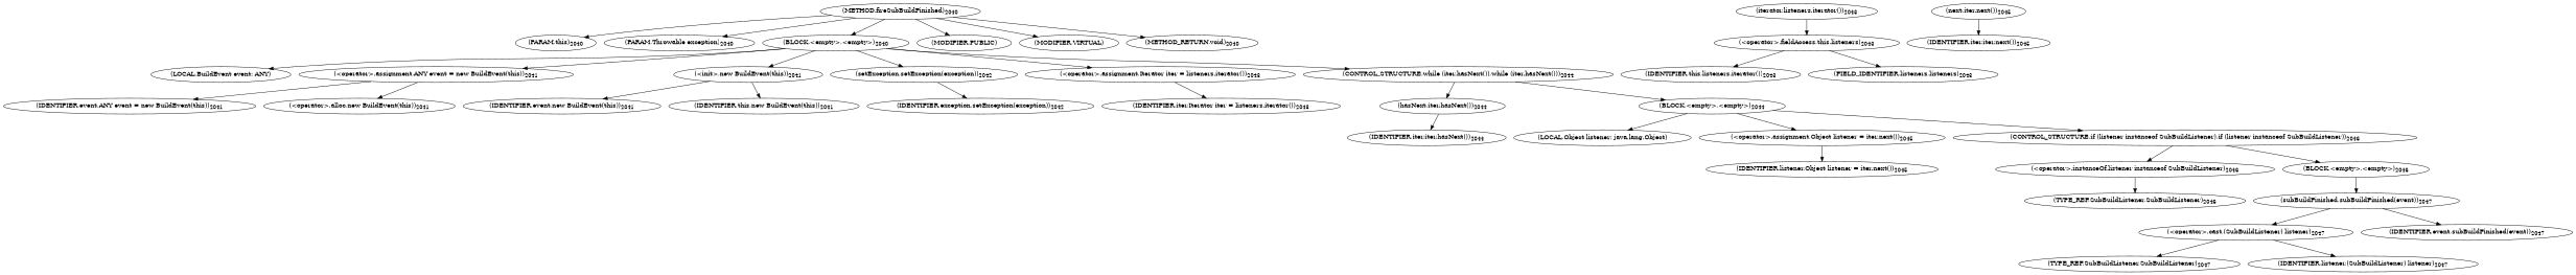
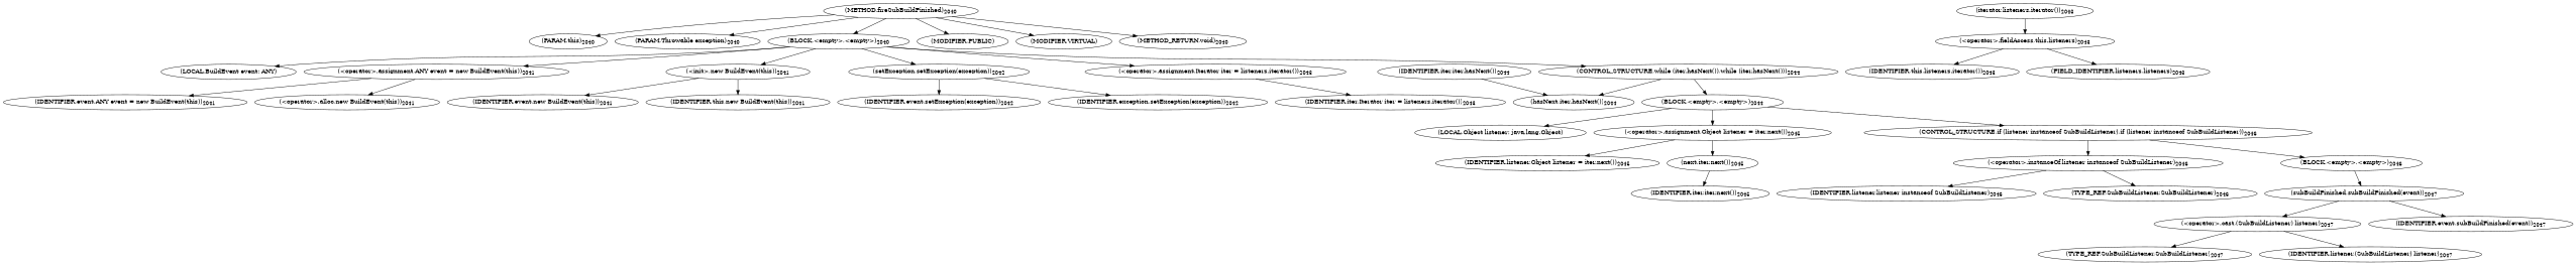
  digraph {
    n1 [label=<(METHOD,fireSubBuildFinished)<SUB>2040</SUB>>]
    n2 [label=<(PARAM,this)<SUB>2040</SUB>>]
    n3 [label=<(PARAM,Throwable exception)<SUB>2040</SUB>>]
    n4 [label=<(BLOCK,&lt;empty&gt;,&lt;empty&gt;)<SUB>2040</SUB>>]
    n5 [label=<(MODIFIER,PUBLIC)>]
    n6 [label=<(MODIFIER,VIRTUAL)>]
    n7 [label=<(METHOD_RETURN,void)<SUB>2040</SUB>>]
    n8 [label=<(LOCAL,BuildEvent event: ANY)>]
    n9 [label=<(&lt;operator&gt;.assignment,ANY event = new BuildEvent(this))<SUB>2041</SUB>>]
    n10 [label=<(&lt;init&gt;,new BuildEvent(this))<SUB>2041</SUB>>]
    n11 [label=<(setException,setException(exception))<SUB>2042</SUB>>]
    n12 [label=<(&lt;operator&gt;.assignment,Iterator iter = listeners.iterator())<SUB>2043</SUB>>]
    n13 [label=<(CONTROL_STRUCTURE,while (iter.hasNext()),while (iter.hasNext()))<SUB>2044</SUB>>]
    n14 [label=<(IDENTIFIER,event,ANY event = new BuildEvent(this))<SUB>2041</SUB>>]
    n15 [label=<(&lt;operator&gt;.alloc,new BuildEvent(this))<SUB>2041</SUB>>]
    n16 [label=<(IDENTIFIER,event,new BuildEvent(this))<SUB>2041</SUB>>]
    n17 [label=<(IDENTIFIER,this,new BuildEvent(this))<SUB>2041</SUB>>]
+   n18 [label=<(IDENTIFIER,event,setException(exception))<SUB>2042</SUB>>]
    n19 [label=<(IDENTIFIER,exception,setException(exception))<SUB>2042</SUB>>]
    n20 [label=<(IDENTIFIER,iter,Iterator iter = listeners.iterator())<SUB>2043</SUB>>]
    n21 [label=<(hasNext,iter.hasNext())<SUB>2044</SUB>>]
    n22 [label=<(BLOCK,&lt;empty&gt;,&lt;empty&gt;)<SUB>2044</SUB>>]
    n23 [label=<(iterator,listeners.iterator())<SUB>2043</SUB>>]
    n24 [label=<(&lt;operator&gt;.fieldAccess,this.listeners)<SUB>2043</SUB>>]
    n25 [label=<(IDENTIFIER,this,listeners.iterator())<SUB>2043</SUB>>]
    n26 [label=<(FIELD_IDENTIFIER,listeners,listeners)<SUB>2043</SUB>>]
    n27 [label=<(IDENTIFIER,iter,iter.hasNext())<SUB>2044</SUB>>]
    n28 [label=<(LOCAL,Object listener: java.lang.Object)>]
    n29 [label=<(&lt;operator&gt;.assignment,Object listener = iter.next())<SUB>2045</SUB>>]
    n30 [label=<(CONTROL_STRUCTURE,if (listener instanceof SubBuildListener),if (listener instanceof SubBuildListener))<SUB>2046</SUB>>]
    n31 [label=<(IDENTIFIER,listener,Object listener = iter.next())<SUB>2045</SUB>>]
    n32 [label=<(next,iter.next())<SUB>2045</SUB>>]
    n33 [label=<(&lt;operator&gt;.instanceOf,listener instanceof SubBuildListener)<SUB>2046</SUB>>]
    n34 [label=<(BLOCK,&lt;empty&gt;,&lt;empty&gt;)<SUB>2046</SUB>>]
    n35 [label=<(IDENTIFIER,iter,iter.next())<SUB>2045</SUB>>]
+   n36 [label=<(IDENTIFIER,listener,listener instanceof SubBuildListener)<SUB>2046</SUB>>]
    n37 [label=<(TYPE_REF,SubBuildListener,SubBuildListener)<SUB>2046</SUB>>]
    n38 [label=<(subBuildFinished,subBuildFinished(event))<SUB>2047</SUB>>]
    n39 [label=<(&lt;operator&gt;.cast,(SubBuildListener) listener)<SUB>2047</SUB>>]
    n40 [label=<(IDENTIFIER,event,subBuildFinished(event))<SUB>2047</SUB>>]
    n41 [label=<(TYPE_REF,SubBuildListener,SubBuildListener)<SUB>2047</SUB>>]
    n42 [label=<(IDENTIFIER,listener,(SubBuildListener) listener)<SUB>2047</SUB>>]
    n1 -> n2
    n1 -> n3
    n1 -> n4
    n1 -> n5
    n1 -> n6
    n1 -> n7
    n4 -> n8
    n4 -> n9
    n4 -> n10
    n4 -> n11
    n4 -> n12
    n4 -> n13
    n9 -> n14
    n9 -> n15
    n10 -> n16
    n10 -> n17
+   n11 -> n18
    n11 -> n19
    n12 -> n20
    n13 -> n21
    n13 -> n22
-   n21 -> n27
+   n27 -> n21
    n22 -> n28
    n22 -> n29
    n22 -> n30
    n23 -> n24
    n24 -> n25
    n24 -> n26
    n29 -> n31
+   n29 -> n32
    n30 -> n33
    n30 -> n34
    n32 -> n35
+   n33 -> n36
    n33 -> n37
    n34 -> n38
    n38 -> n39
    n38 -> n40
    n39 -> n41
    n39 -> n42
  }
